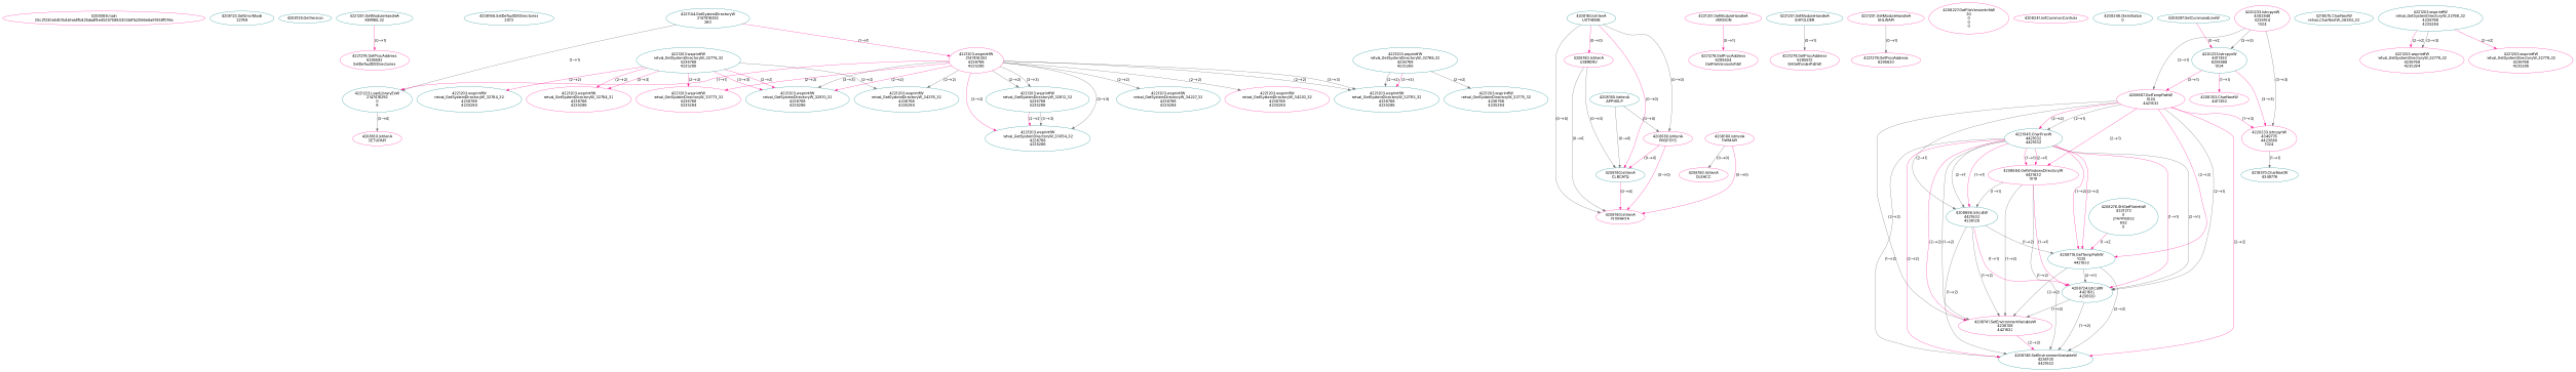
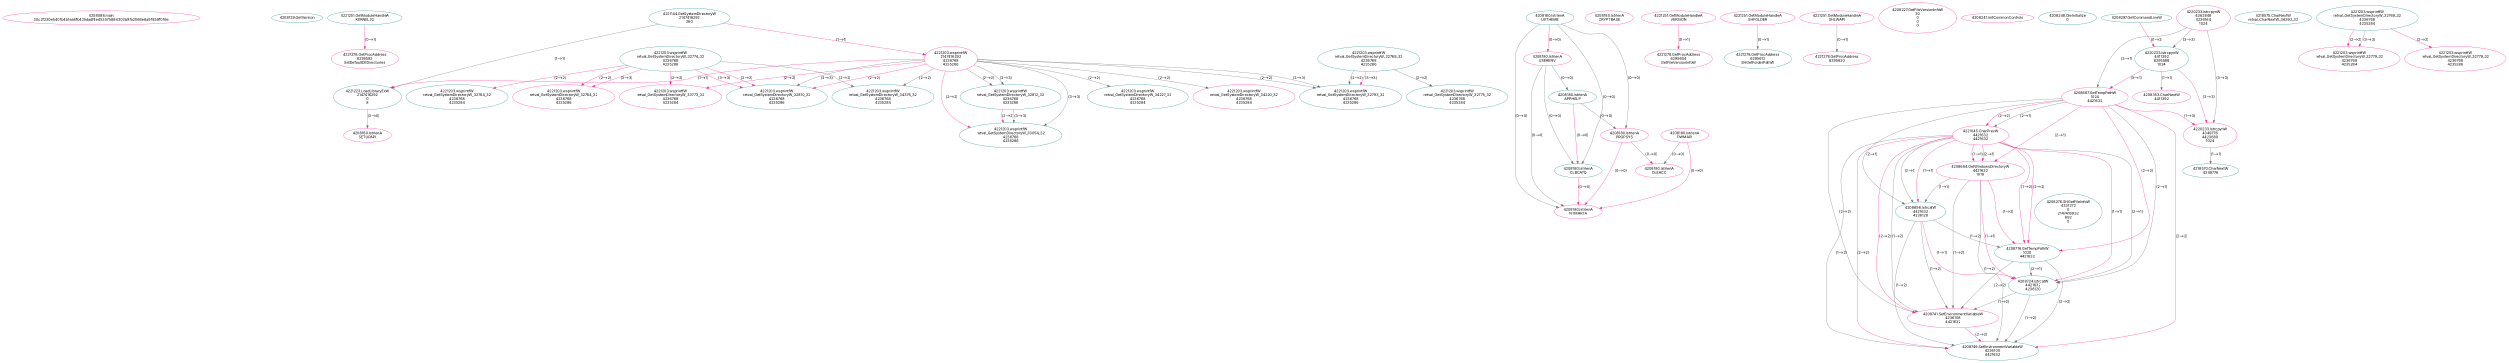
  digraph {
    fontname=Inter
    node [color=teal fontname=Inter]
    edge [color=gray40 fontname=Inter]
    n1 [color=deeppink label="4208088.main\n30c2f230e5401b4b1ea8fb425dadf4e453575884303b9fa2066e6a91859f016e"]
-   n2 [label="4208123.SetErrorMode\n32769"]
    n3 [label="4208129.GetVersion\n"]
    n4 [label="4221251.GetModuleHandleA\nKERNEL32"]
    n5 [color=deeppink label="4221278.GetProcAddress\n6295592\nSetDefaultDllDirectories"]
-   n6 [label="4208166.SetDefaultDllDirectories\n3072"]
    n7 [label="4221144.GetSystemDirectoryW\n2147416292\n260"]
    n8 [color=deeppink label="4221203.wsprintfW\n2147416292\n4236768\n4235286"]
    n9 [label="4221223.LoadLibraryExW\n2147416292\n0\n8"]
    n10 [label="4221203.wsprintfW\nretval_GetSystemDirectoryW_34376_32\n4236768\n4235284"]
    n11 [color=deeppink label="4221203.wsprintfW\nretval_GetSystemDirectoryW_33773_32\n4236768\n4235284"]
    n12 [label="4221203.wsprintfW\nretval_GetSystemDirectoryW_32812_32\n4236768\n4235286"]
    n13 [label="4221203.wsprintfW\nretval_GetSystemDirectoryW_33054_32\n4236768\n4235286"]
    n14 [label="4221203.wsprintfW\nretval_GetSystemDirectoryW_34227_32\n4236768\n4235284"]
    n15 [color=deeppink label="4221203.wsprintfW\nretval_GetSystemDirectoryW_34220_32\n4236768\n4235284"]
    n16 [label="4221203.wsprintfW\nretval_GetSystemDirectoryW_32793_32\n4236768\n4235286"]
    n17 [label="4221203.wsprintfW\nretval_GetSystemDirectoryW_32810_32\n4236768\n4235286"]
    n18 [color=deeppink label="4208180.lstrlenA\nSETUPAPI"]
    n19 [label="4208180.lstrlenA\nUXTHEME"]
    n20 [color=deeppink label="4208180.lstrlenA\nUSERENV"]
    n21 [color=deeppink label="4208180.lstrlenA\nPROPSYS"]
    n22 [label="4208180.lstrlenA\nCLBCATQ"]
    n23 [color=deeppink label="4208180.lstrlenA\nNTMARTA"]
    n24 [label="4208180.lstrlenA\nAPPHELP"]
    n25 [label="4221203.wsprintfW\nretval_GetSystemDirectoryW_32774_32\n4236768\n4235286"]
    n26 [color=deeppink label="4221203.wsprintfW\nretval_GetSystemDirectoryW_32784_32\n4236768\n4235286"]
    n27 [label="4221203.wsprintfW\nretval_GetSystemDirectoryW_32784_32\n4236768\n4235284"]
    n28 [color=deeppink label="4208180.lstrlenA\nDWMAPI"]
    n29 [color=deeppink label="4208180.lstrlenA\nOLEACC"]
+   n30 [color=deeppink label="4208180.lstrlenA\nCRYPTBASE"]
    n31 [color=deeppink label="4221251.GetModuleHandleA\nVERSION"]
    n32 [color=deeppink label="4221278.GetProcAddress\n6295604\nGetFileVersionInfoW"]
-   n33 [label="4221251.GetModuleHandleA\nSHFOLDER"]
-   n34 [color=deeppink label="4221278.GetProcAddress\n6295612\nSHGetFolderPathW"]
+   n33 [color=deeppink label="4221251.GetModuleHandleA\nSHFOLDER"]
+   n34 [label="4221278.GetProcAddress\n6295612\nSHGetFolderPathW"]
    n35 [color=deeppink label="4221251.GetModuleHandleA\nSHLWAPI"]
    n36 [color=deeppink label="4221278.GetProcAddress\n6295620\n"]
    n37 [color=deeppink label="4208227.GetFileVersionInfoW\n30\n0\n0\n0"]
    n38 [color=deeppink label="4208241.InitCommonControls\n"]
    n39 [label="4208248.OleInitialize\n0"]
    n40 [label="4208276.SHGetFileInfoW\n4331272\n0\n2147416932\n692\n0"]
    n41 [color=deeppink label="4220233.lstrcpynW\n4362848\n4236164\n1024"]
    n42 [label="4220233.lstrcpynW\n4411392\n6295588\n1024"]
    n43 [color=deeppink label="4208667.GetTempPathW\n1024\n4421632"]
    n44 [color=deeppink label="4220233.lstrcpynW\n4349776\n4423680\n1024"]
    n45 [color=deeppink label="4208353.CharNextW\n4411392"]
-   n46 [label="4221045.CharPrevW\n4421632\n4421632"]
+   n46 [color=deeppink label="4221045.CharPrevW\n4421632\n4421632"]
    n47 [color=deeppink label="4208684.GetWindowsDirectoryW\n4421632\n1019"]
    n48 [label="4208696.lstrcatW\n4421632\n4236128"]
    n49 [label="4208716.GetTempPathW\n1020\n4421632"]
    n50 [label="4208724.lstrcatW\n4421632\n4236120"]
    n51 [color=deeppink label="4208741.SetEnvironmentVariableW\n4236108\n4421632"]
    n52 [label="4208749.SetEnvironmentVariableW\n4236100\n4421632"]
    n53 [label="4218570.CharNextW\n4349776"]
    n54 [label="4208297.GetCommandLineW\n"]
    n55 [label="4218575.CharNextW\nretval_CharNextW_36392_32"]
    n56 [label="4221203.wsprintfW\nretval_GetSystemDirectoryW_32769_32\n4236768\n4235284"]
    n57 [color=deeppink label="4221203.wsprintfW\nretval_GetSystemDirectoryW_32779_32\n4236768\n4235284"]
    n58 [color=deeppink label="4221203.wsprintfW\nretval_GetSystemDirectoryW_32779_32\n4236768\n4235286"]
    n59 [label="4221203.wsprintfW\nretval_GetSystemDirectoryW_32769_32\n4236768\n4235286"]
    n60 [label="4221203.wsprintfW\nretval_GetSystemDirectoryW_32775_32\n4236768\n4235284"]
    n4 -> n5 [color=deeppink label="(0-->1)"]
    n7 -> n8 [color=deeppink label="(1-->1)"]
    n7 -> n9 [label="(1-->1)"]
    n8 -> n9 [color=deeppink label="(1-->1)"]
    n8 -> n10 [label="(2-->2)"]
    n8 -> n11 [color=deeppink label="(2-->2)"]
    n8 -> n12 [label="(2-->2)"]
    n8 -> n12 [label="(3-->3)"]
    n8 -> n13 [color=deeppink label="(2-->2)"]
    n8 -> n13 [label="(3-->3)"]
    n8 -> n14 [label="(2-->2)"]
    n8 -> n15 [label="(2-->2)"]
    n8 -> n16 [label="(2-->2)"]
    n8 -> n16 [label="(3-->3)"]
    n8 -> n17 [color=deeppink label="(2-->2)"]
    n8 -> n17 [label="(3-->3)"]
    n9 -> n18 [label="(3-->0)"]
    n12 -> n13 [color=deeppink label="(2-->2)"]
    n12 -> n13 [label="(3-->3)"]
    n19 -> n20 [color=deeppink label="(0-->0)"]
    n19 -> n21 [label="(0-->0)"]
-   n19 -> n22 [color=deeppink label="(0-->0)"]
+   n19 -> n22 [label="(0-->0)"]
    n19 -> n23 [label="(0-->0)"]
    n20 -> n22 [label="(0-->0)"]
    n20 -> n23 [label="(0-->0)"]
-   n21 -> n22 [color=deeppink label="(0-->0)"]
+   n20 -> n24 [label="(0-->0)"]
+   n21 -> n29 [color=deeppink label="(0-->0)"]
    n21 -> n23 [color=deeppink label="(0-->0)"]
    n22 -> n23 [color=deeppink label="(0-->0)"]
    n24 -> n21 [label="(0-->0)"]
-   n24 -> n22 [label="(0-->0)"]
+   n24 -> n22 [color=deeppink label="(0-->0)"]
    n25 -> n10 [label="(2-->2)"]
    n25 -> n11 [color=deeppink label="(2-->2)"]
    n25 -> n17 [color=deeppink label="(2-->2)"]
    n25 -> n17 [color=deeppink label="(3-->3)"]
    n25 -> n26 [color=deeppink label="(2-->2)"]
    n25 -> n26 [color=deeppink label="(3-->3)"]
    n25 -> n27 [color=deeppink label="(2-->2)"]
    n28 -> n23 [color=deeppink label="(0-->0)"]
    n28 -> n29 [label="(0-->0)"]
    n31 -> n32 [color=deeppink label="(0-->1)"]
    n33 -> n34 [label="(0-->1)"]
    n35 -> n36 [label="(0-->1)"]
    n41 -> n42 [label="(3-->3)"]
    n41 -> n43 [label="(3-->1)"]
    n41 -> n44 [label="(3-->3)"]
    n42 -> n43 [color=deeppink label="(3-->1)"]
    n42 -> n44 [color=deeppink label="(3-->3)"]
    n42 -> n45 [color=deeppink label="(1-->1)"]
    n43 -> n44 [color=deeppink label="(1-->3)"]
    n43 -> n46 [label="(2-->1)"]
    n43 -> n46 [color=deeppink label="(2-->2)"]
    n43 -> n47 [color=deeppink label="(2-->1)"]
    n43 -> n48 [label="(2-->1)"]
    n43 -> n49 [color=deeppink label="(2-->2)"]
    n43 -> n50 [label="(2-->1)"]
    n43 -> n51 [label="(2-->2)"]
    n43 -> n52 [color=deeppink label="(2-->2)"]
    n44 -> n53 [label="(1-->1)"]
    n46 -> n47 [color=deeppink label="(1-->1)"]
    n46 -> n47 [color=deeppink label="(2-->1)"]
    n46 -> n48 [color=deeppink label="(1-->1)"]
    n46 -> n48 [label="(2-->1)"]
    n46 -> n49 [color=deeppink label="(1-->2)"]
    n46 -> n49 [color=deeppink label="(2-->2)"]
    n46 -> n50 [color=deeppink label="(1-->1)"]
    n46 -> n50 [label="(2-->1)"]
    n46 -> n51 [label="(1-->2)"]
    n46 -> n51 [color=deeppink label="(2-->2)"]
    n46 -> n52 [label="(1-->2)"]
    n46 -> n52 [color=deeppink label="(2-->2)"]
    n47 -> n48 [label="(1-->1)"]
-   n40 -> n49 [color=deeppink label="(1-->2)"]
+   n47 -> n49 [color=deeppink label="(1-->2)"]
    n47 -> n50 [color=deeppink label="(1-->1)"]
    n47 -> n51 [label="(1-->2)"]
    n47 -> n52 [label="(1-->2)"]
    n48 -> n49 [label="(1-->2)"]
    n48 -> n50 [color=deeppink label="(1-->1)"]
    n48 -> n51 [label="(1-->2)"]
    n48 -> n52 [label="(1-->2)"]
    n49 -> n50 [label="(2-->1)"]
    n49 -> n51 [label="(2-->2)"]
    n49 -> n52 [label="(2-->2)"]
    n50 -> n51 [label="(1-->2)"]
    n50 -> n52 [label="(1-->2)"]
    n51 -> n52 [color=deeppink label="(2-->2)"]
    n54 -> n42 [color=deeppink label="(0-->2)"]
    n56 -> n57 [color=deeppink label="(2-->2)"]
    n56 -> n57 [label="(3-->3)"]
    n56 -> n58 [color=deeppink label="(2-->2)"]
    n59 -> n16 [label="(2-->2)"]
    n59 -> n16 [color=deeppink label="(3-->3)"]
    n59 -> n60 [label="(2-->2)"]
  }
